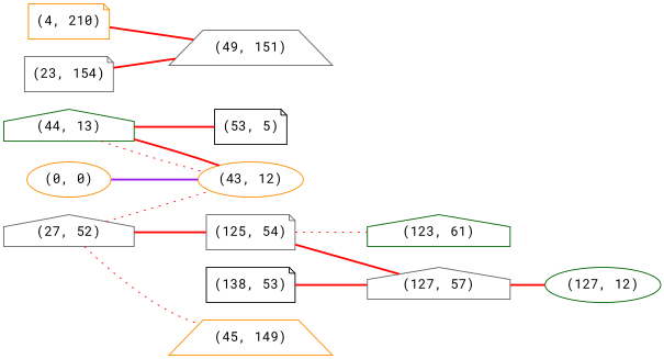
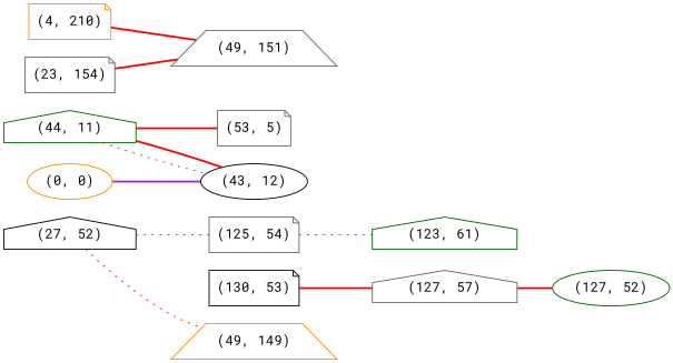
  graph {
    fontname="Roboto Mono"
    rankdir=LR
    node [color=gray40 fontname="Roboto Mono" shape=note]
    edge [color=red fontname="Roboto Mono" style=bold weight=1]
    "(0, 0)" [color=darkorange shape=ellipse]
-   "(43, 12)" [color=darkorange shape=ellipse]
-   "(27, 52)" [shape=house]
+   "(43, 12)" [color=black shape=ellipse]
+   "(27, 52)" [color=black shape=house]
    "(125, 54)"
-   "(49, 149)" [color=darkorange shape=trapezium label="(45, 149)"]
+   "(49, 149)" [color=darkorange shape=trapezium]
    n6 [label="(127, 57)" shape=house]
    "(123, 61)" [color=darkgreen shape=house]
-   "(44, 11)" [color=darkgreen shape=house label="(44, 13)"]
-   "(53, 5)" [color=black]
-   "(130, 53)" [color=black label="(138, 53)"]
-   "(127, 52)" [color=darkgreen shape=ellipse label="(127, 12)"]
+   "(44, 11)" [color=darkgreen shape=house]
+   "(53, 5)"
+   "(130, 53)" [color=black]
+   "(127, 52)" [color=darkgreen shape=ellipse]
    n12 [color=darkorange label="(4, 210)"]
    "(49, 151)" [shape=trapezium]
    "(23, 154)"
    "(0, 0)" -- "(43, 12)" [color=purple weight=4]
-   "(27, 52)" -- "(43, 12)" [style=dotted]
-   "(27, 52)" -- "(125, 54)"
+   "(27, 52)" -- "(125, 54)" [style=dotted]
    "(27, 52)" -- "(49, 149)" [style=dotted]
-   "(125, 54)" -- n6
    "(125, 54)" -- "(123, 61)" [style=dotted]
    n6 -- "(127, 52)"
    "(44, 11)" -- "(43, 12)" [style=dotted]
    "(44, 11)" -- "(43, 12)"
    "(44, 11)" -- "(53, 5)"
    "(130, 53)" -- n6
    n12 -- "(49, 151)"
    "(23, 154)" -- "(49, 151)"
  }
